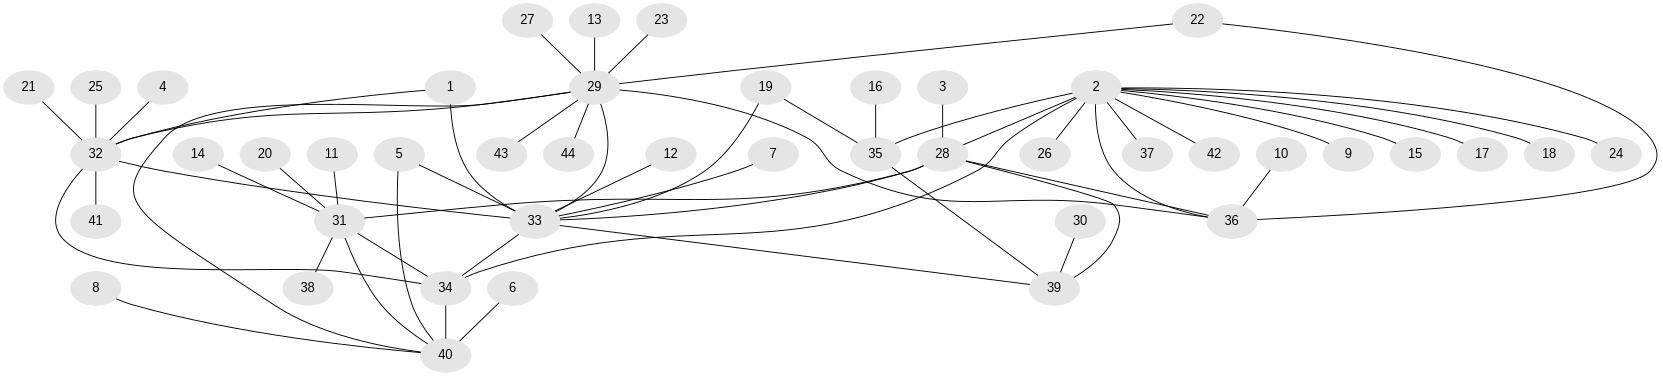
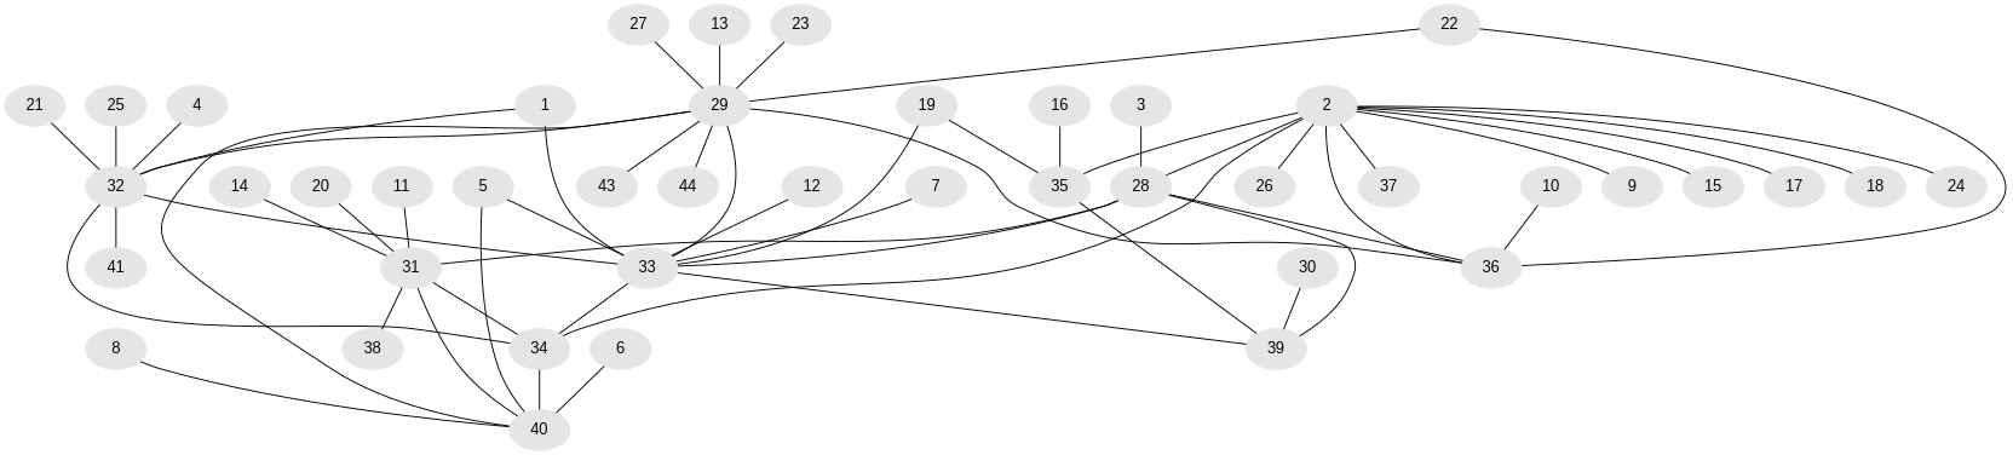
  graph {
    fontname="Liberation Sans"
    node [color=gray90 fontname="Liberation Sans" style=filled]
    edge [fontname="Liberation Sans" weight=1.0]
    1
    32
    33
    34
    41
    39
    2
    9
    15
    17
    18
    24
    26
    28
    35
    36
    37
-   42
    31
    40
    3
    4
    5
    6
    7
    8
    10
    11
    38
    12
    13
    29
    43
    44
    14
    16
    19
    20
    21
    22
    23
    25
    27
    30
    1 -- 32
    1 -- 33 [weight=2.0]
    32 -- 33 [weight=2.0]
    32 -- 34
    32 -- 41
    33 -- 34
    33 -- 39
    34 -- 40 [weight=4.0]
    2 -- 34 [weight=2.0]
    2 -- 9
    2 -- 15
    2 -- 17
    2 -- 18
    2 -- 24
    2 -- 26
    2 -- 28
    2 -- 35 [weight=3.0]
    2 -- 36
    2 -- 37
-   2 -- 42
    28 -- 33
    28 -- 39
    28 -- 36
    28 -- 31 [weight=2.0]
    35 -- 39
    31 -- 34
    31 -- 40
    31 -- 38
    3 -- 28
    4 -- 32
    5 -- 33
    5 -- 40
    6 -- 40
    7 -- 33
    8 -- 40
    10 -- 36
    11 -- 31
    12 -- 33
    13 -- 29
    29 -- 32
    29 -- 33
    29 -- 36
    29 -- 40
    29 -- 43
    29 -- 44
    14 -- 31
    16 -- 35
    19 -- 33
    19 -- 35
    20 -- 31
    21 -- 32
    22 -- 36 [weight=2.0]
    22 -- 29 [weight=2.0]
    23 -- 29
    25 -- 32
    27 -- 29
    30 -- 39
  }
